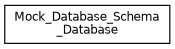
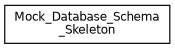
  digraph {
    rankdir=TB
    fontname="DejaVu Sans"
-   n1 [color=black fillcolor=white fontname="DejaVu Sans" fontsize=10 height=0.2 label="Mock_Database_Schema\l_Database" shape=record style=filled width=0.4]
+   n1 [color=black fillcolor=white fontname="DejaVu Sans" fontsize=10 height=0.2 label="Mock_Database_Schema\l_Skeleton" shape=record style=filled width=0.4]
  }
